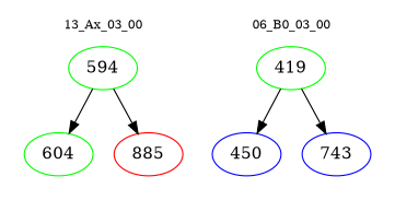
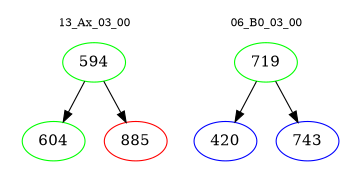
  digraph {
    node [color=green]
    edge [color=black]
    n1 [label=594]
    n2 [label=604]
    n3 [color=red label=885]
-   n4 [label=419]
-   n5 [color=blue label=450]
+   n4 [label=719]
+   n5 [color=blue label=420]
    n6 [color=blue label=743]
    subgraph cluster_1 {
      color=white
      fontsize=10
      label="13_Ax_03_00"
      n1
      n2
      n3
    }
    subgraph cluster_2 {
      color=white
      fontsize=10
      label="06_B0_03_00"
      n4
      n5
      n6
    }
    n1 -> n2
    n1 -> n3
    n4 -> n5
    n4 -> n6
  }
